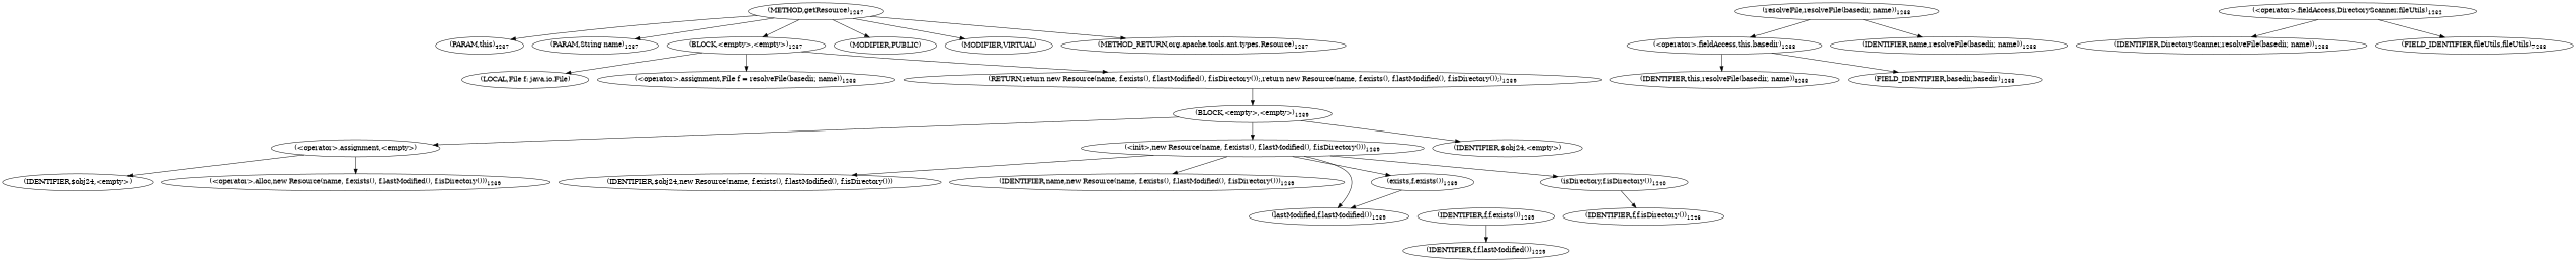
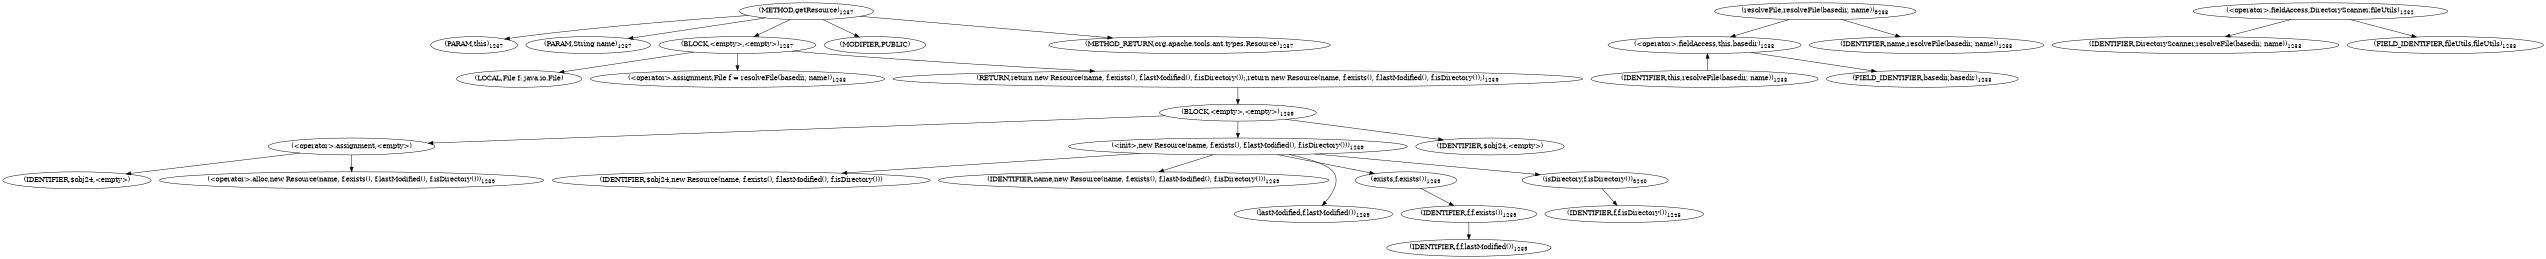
  digraph {
    n1 [label=<(METHOD,getResource)<SUB>1237</SUB>>]
-   n2 [label=<(PARAM,this)<SUB>4237</SUB>>]
+   n2 [label=<(PARAM,this)<SUB>1237</SUB>>]
    n3 [label=<(PARAM,String name)<SUB>1237</SUB>>]
    n4 [label=<(BLOCK,&lt;empty&gt;,&lt;empty&gt;)<SUB>1237</SUB>>]
    n5 [label=<(MODIFIER,PUBLIC)>]
-   n6 [label=<(MODIFIER,VIRTUAL)>]
    n7 [label=<(METHOD_RETURN,org.apache.tools.ant.types.Resource)<SUB>1237</SUB>>]
    n8 [label=<(LOCAL,File f: java.io.File)>]
    n9 [label=<(&lt;operator&gt;.assignment,File f = resolveFile(basedir, name))<SUB>1238</SUB>>]
    n10 [label=<(RETURN,return new Resource(name, f.exists(), f.lastModified(), f.isDirectory());,return new Resource(name, f.exists(), f.lastModified(), f.isDirectory());)<SUB>1239</SUB>>]
    n11 [label=<(BLOCK,&lt;empty&gt;,&lt;empty&gt;)<SUB>1239</SUB>>]
-   n12 [label=<(resolveFile,resolveFile(basedir, name))<SUB>1238</SUB>>]
+   n12 [label=<(resolveFile,resolveFile(basedir, name))<SUB>9238</SUB>>]
    n13 [label=<(&lt;operator&gt;.fieldAccess,this.basedir)<SUB>1238</SUB>>]
    n14 [label=<(IDENTIFIER,name,resolveFile(basedir, name))<SUB>1238</SUB>>]
    n15 [label=<(&lt;operator&gt;.fieldAccess,DirectoryScanner.fileUtils)<SUB>1232</SUB>>]
    n16 [label=<(IDENTIFIER,DirectoryScanner,resolveFile(basedir, name))<SUB>1238</SUB>>]
-   n17 [label=<(FIELD_IDENTIFIER,fileUtils,fileUtils)<SUB>7238</SUB>>]
-   n18 [label=<(IDENTIFIER,this,resolveFile(basedir, name))<SUB>3238</SUB>>]
+   n17 [label=<(FIELD_IDENTIFIER,fileUtils,fileUtils)<SUB>1238</SUB>>]
+   n18 [label=<(IDENTIFIER,this,resolveFile(basedir, name))<SUB>1238</SUB>>]
    n19 [label=<(FIELD_IDENTIFIER,basedir,basedir)<SUB>1238</SUB>>]
    n20 [label=<(&lt;operator&gt;.assignment,&lt;empty&gt;)>]
    n21 [label=<(&lt;init&gt;,new Resource(name, f.exists(), f.lastModified(), f.isDirectory()))<SUB>1239</SUB>>]
    n22 [label=<(IDENTIFIER,$obj24,&lt;empty&gt;)>]
    n23 [label=<(IDENTIFIER,$obj24,&lt;empty&gt;)>]
    n24 [label=<(&lt;operator&gt;.alloc,new Resource(name, f.exists(), f.lastModified(), f.isDirectory()))<SUB>1239</SUB>>]
    n25 [label=<(IDENTIFIER,$obj24,new Resource(name, f.exists(), f.lastModified(), f.isDirectory()))>]
    n26 [label=<(IDENTIFIER,name,new Resource(name, f.exists(), f.lastModified(), f.isDirectory()))<SUB>1239</SUB>>]
    n27 [label=<(exists,f.exists())<SUB>1239</SUB>>]
    n28 [label=<(lastModified,f.lastModified())<SUB>1239</SUB>>]
-   n29 [label=<(isDirectory,f.isDirectory())<SUB>1240</SUB>>]
+   n29 [label=<(isDirectory,f.isDirectory())<SUB>9240</SUB>>]
    n30 [label=<(IDENTIFIER,f,f.exists())<SUB>1239</SUB>>]
    n31 [label=<(IDENTIFIER,f,f.isDirectory())<SUB>1246</SUB>>]
-   n32 [label=<(IDENTIFIER,f,f.lastModified())<SUB>1229</SUB>>]
+   n32 [label=<(IDENTIFIER,f,f.lastModified())<SUB>1239</SUB>>]
    n1 -> n2
    n1 -> n3
    n1 -> n4
    n1 -> n5
-   n1 -> n6
    n1 -> n7
    n4 -> n8
    n4 -> n9
    n4 -> n10
    n10 -> n11
    n11 -> n20
    n11 -> n21
    n11 -> n22
    n12 -> n13
    n12 -> n14
-   n13 -> n18
+   n18 -> n13
    n13 -> n19
    n15 -> n16
    n15 -> n17
    n20 -> n23
    n20 -> n24
    n21 -> n25
    n21 -> n26
    n21 -> n27
    n21 -> n28
    n21 -> n29
-   n27 -> n28
+   n27 -> n30
    n29 -> n31
    n30 -> n32
  }
